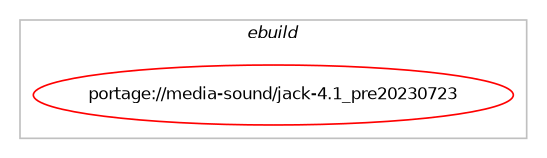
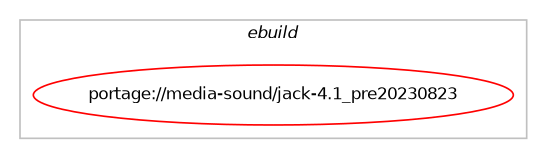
  digraph {
    compound=true
    concentrate=true
    fontname=Helvetica
    fontsize=10
    newrank=true
    rankdir=LR
    ranksep=1.5
-   n1 [color=red fontname=Helvetica fontsize=10 label="portage://media-sound/jack-4.1_pre20230723" width=4]
+   n1 [color=red fontname=Helvetica fontsize=10 label="portage://media-sound/jack-4.1_pre20230823" width=4]
    subgraph cluster_1 {
      color=gray
      label=<<i>ebuild</i>>
      n1
    }
    subgraph cluster_2 {
      color=gray
      label=<<i>dependencies</i>>
      subgraph cluster_3 {
        color=gray
        fillcolor="#eeeeee"
        label=<<i>compile</i>>
        style=filled
      }
      subgraph cluster_4 {
        color=gray
        fillcolor="#eeeeee"
        label=<<i>compile and run</i>>
        style=filled
      }
      subgraph cluster_5 {
        color=gray
        fillcolor="#eeeeee"
        label=<<i>run</i>>
        style=filled
      }
    }
    subgraph cluster_6 {
      color=gray
      label=<<i>candidates</i>>
      rank=same
    }
  }
